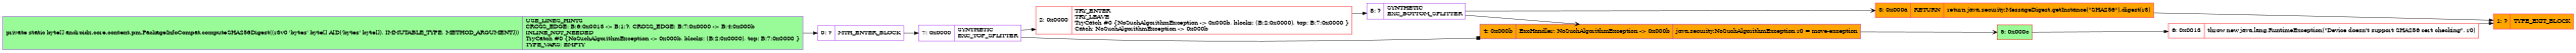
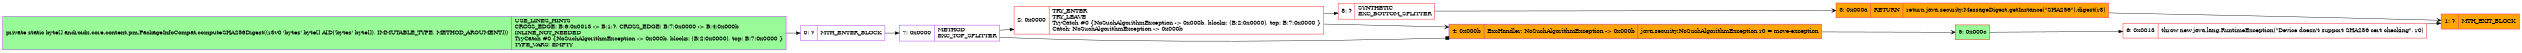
  digraph {
    rankdir=LR
    node [color=purple fillcolor=white shape=record style=filled]
    edge [arrowhead=normal]
    n1 [label="{0\:\ ?|MTH_ENTER_BLOCK\l}"]
-   n2 [label="{7\:\ 0x0000|SYNTHETIC\lEXC_TOP_SPLITTER\l}"]
+   n2 [label="{7\:\ 0x0000|METHOD\lEXC_TOP_SPLITTER\l}"]
    n3 [color=red label="{2\:\ 0x0000|TRY_ENTER\lTRY_LEAVE\lTryCatch #0 \{NoSuchAlgorithmException \-\> 0x000b, blocks: (B:2:0x0000), top: B:7:0x0000 \}\lCatch: NoSuchAlgorithmException \-\> 0x000b\l}"]
    n4 [fillcolor=orange label="{4\:\ 0x000b|ExcHandler: NoSuchAlgorithmException \-\> 0x000b\l|java.security.NoSuchAlgorithmException r0 = move\-exception\l}"]
-   n5 [label="{8\:\ ?|SYNTHETIC\lEXC_BOTTOM_SPLITTER\l}"]
+   n5 [color=red label="{8\:\ ?|SYNTHETIC\lEXC_BOTTOM_SPLITTER\l}"]
    n6 [color=red fillcolor=palegreen label="{5\:\ 0x000c}"]
    n7 [color=deeppink fillcolor=orange label="{3\:\ 0x000a|RETURN\l|return java.security.MessageDigest.getInstance(\"SHA256\").digest(r3)\l}"]
-   n8 [color=deeppink fillcolor=orange label="{1\:\ ?|TYPE_EXIT_BLOCK\l}"]
+   n8 [color=deeppink fillcolor=orange label="{1\:\ ?|MTH_EXIT_BLOCK\l}"]
    n9 [color=red label="{6\:\ 0x0013|throw new java.lang.RuntimeException(\"Device doesn't support SHA256 cert checking\", r0)\l}"]
    n10 [fillcolor=palegreen label="{private static byte[] androidx.core.content.pm.PackageInfoCompat.computeSHA256Digest((r3v0 'bytes' byte[] A[D('bytes' byte[]), IMMUTABLE_TYPE, METHOD_ARGUMENT]))  | USE_LINES_HINTS\lCROSS_EDGE: B:6:0x0013 \-\> B:1:?, CROSS_EDGE: B:7:0x0000 \-\> B:4:0x000b\lINLINE_NOT_NEEDED\lTryCatch #0 \{NoSuchAlgorithmException \-\> 0x000b, blocks: (B:2:0x0000), top: B:7:0x0000 \}\lTYPE_VARS: EMPTY\l}"]
    n1 -> n2
    n2 -> n3
    n2 -> n4 [arrowhead=box]
    n3 -> n5
    n4 -> n6 [arrowhead=vee]
-   n5 -> n4 [arrowhead=vee]
+   n3 -> n4 [arrowhead=vee]
    n5 -> n7 [arrowhead=vee]
    n6 -> n9
-   n7 -> n8
+   n7 -> n8 [arrowhead=vee]
    n9 -> n8
    n10 -> n1
  }
